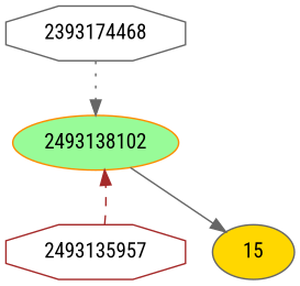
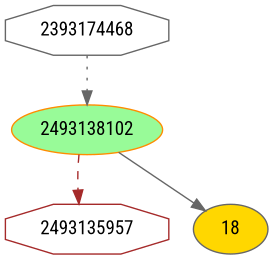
  strict digraph {
    fontname="Roboto Condensed"
    node [color=gray40 fillcolor=white fontname="Roboto Condensed" shape=octagon style=filled]
    edge [color=gray40 fontname="Roboto Condensed"]
    n1 [label=2393174468]
    2493138102 [color=darkorange fillcolor=palegreen shape=ellipse]
    2493135957 [color=brown]
-   15 [fillcolor=gold shape=ellipse]
+   15 [fillcolor=gold shape=ellipse label=18]
    n1 -> 2493138102 [style=dotted]
-   2493135957 -> 2493138102 [color=brown style=dashed]
+   2493138102 -> 2493135957 [color=brown style=dashed]
    2493138102 -> 15 [style=solid]
  }
